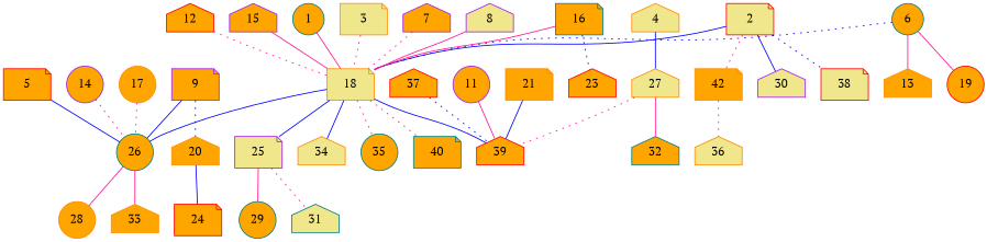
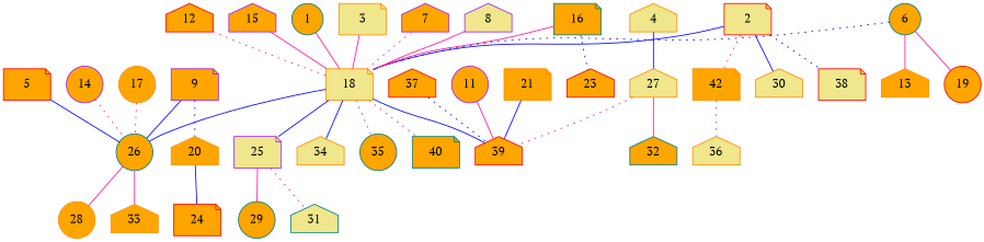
  graph {
    fontname="PT Serif"
    node [color=darkorange fillcolor=orange fontname="PT Serif" shape=house style=filled]
    edge [color=deeppink fontname="PT Serif" style=solid weight=1.0]
    1 [color=teal shape=circle]
    18 [fillcolor=khaki shape=note]
    26 [color=teal shape=circle]
    39 [color=red]
    25 [color=purple fillcolor=khaki shape=note]
    34 [fillcolor=khaki]
    35 [color=teal shape=circle]
    40 [color=teal shape=note]
    2 [color=red fillcolor=khaki shape=note]
    n10 [label=42 shape=note]
-   30 [color=purple fillcolor=khaki]
+   30 [fillcolor=khaki]
    38 [color=red fillcolor=khaki shape=note]
    36 [fillcolor=khaki]
    3 [fillcolor=khaki shape=note]
    4 [fillcolor=khaki]
    27 [fillcolor=khaki]
    32 [color=teal]
    5 [color=red shape=note]
    28 [shape=circle]
    33
    6 [color=teal shape=circle]
    13
    19 [color=red shape=circle]
    7 [color=purple]
    8 [color=purple fillcolor=khaki]
    9 [color=purple shape=note]
    20
    24 [color=red shape=note]
    37 [color=red]
    11 [color=purple shape=circle]
    12 [color=red]
    14 [color=purple shape=circle]
    15 [color=purple]
    16 [color=teal shape=note]
    23 [color=red]
    17 [shape=circle]
    29 [color=teal shape=circle]
    31 [color=teal fillcolor=khaki]
    21 [shape=note]
    1 -- 18
    18 -- 26 [color=blue]
    18 -- 39 [color=blue]
    18 -- 25 [color=blue]
    18 -- 34 [color=blue]
    18 -- 35 [style=dotted]
    18 -- 40 [style=dotted]
    26 -- 28
    26 -- 33
    25 -- 29
    25 -- 31 [style=dotted]
    2 -- 18 [color=blue]
    2 -- n10 [style=dotted]
    2 -- 30 [color=blue]
    2 -- 38 [color=blue style=dotted]
    n10 -- 36 [style=dotted]
-   3 -- 18 [style=dotted]
+   3 -- 18
    4 -- 27 [color=blue]
    27 -- 39 [style=dotted]
    27 -- 32
    5 -- 26 [color=blue]
    6 -- 18 [color=blue style=dotted]
    6 -- 13
    6 -- 19
    7 -- 18 [style=dotted]
    8 -- 18
    9 -- 26 [color=blue]
    9 -- 20 [color=blue style=dotted]
    20 -- 24 [color=blue]
    37 -- 39 [color=blue style=dotted]
    11 -- 39
    12 -- 18 [style=dotted]
    14 -- 26 [style=dotted]
    15 -- 18
    16 -- 18
    16 -- 23 [color=blue style=dotted]
    17 -- 26 [style=dotted]
    21 -- 39 [color=blue]
  }
